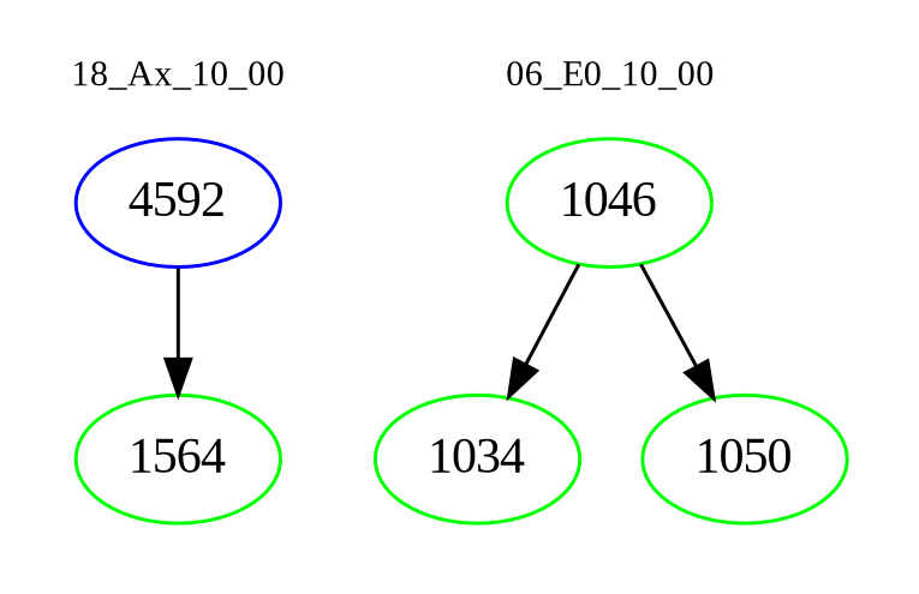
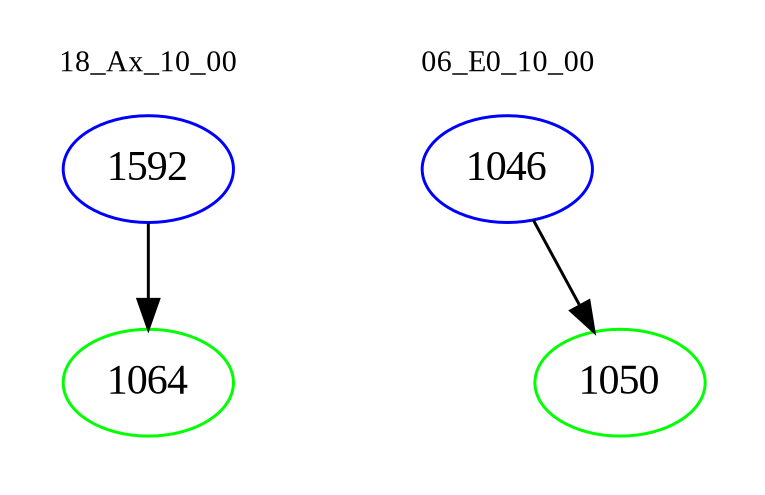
  digraph {
    fontname="Liberation Serif"
    node [color=green fontname="Liberation Serif"]
    edge [color=black fontname="Liberation Serif"]
-   n1 [color=blue label=4592]
-   n2 [label=1564]
-   n3 [label=1046]
-   n4 [label=1034]
+   n1 [color=blue label=1592]
+   n2 [label=1064]
+   n3 [color=blue label=1046]
    n5 [label=1050]
    subgraph cluster_1 {
      color=white
      fontsize=10
      label="18_Ax_10_00"
      n1
      n2
    }
    subgraph cluster_2 {
      color=white
      fontsize=10
      label="06_E0_10_00"
      n3
-     n4
      n5
    }
    n1 -> n2
-   n3 -> n4
    n3 -> n5
  }
